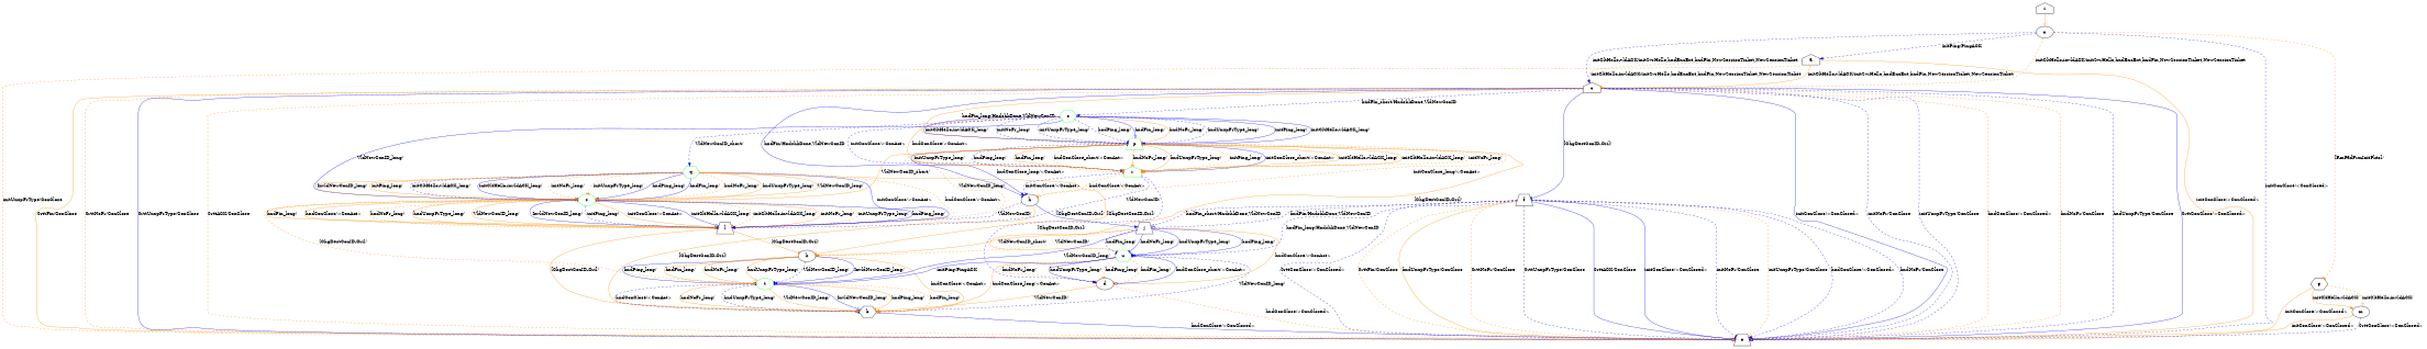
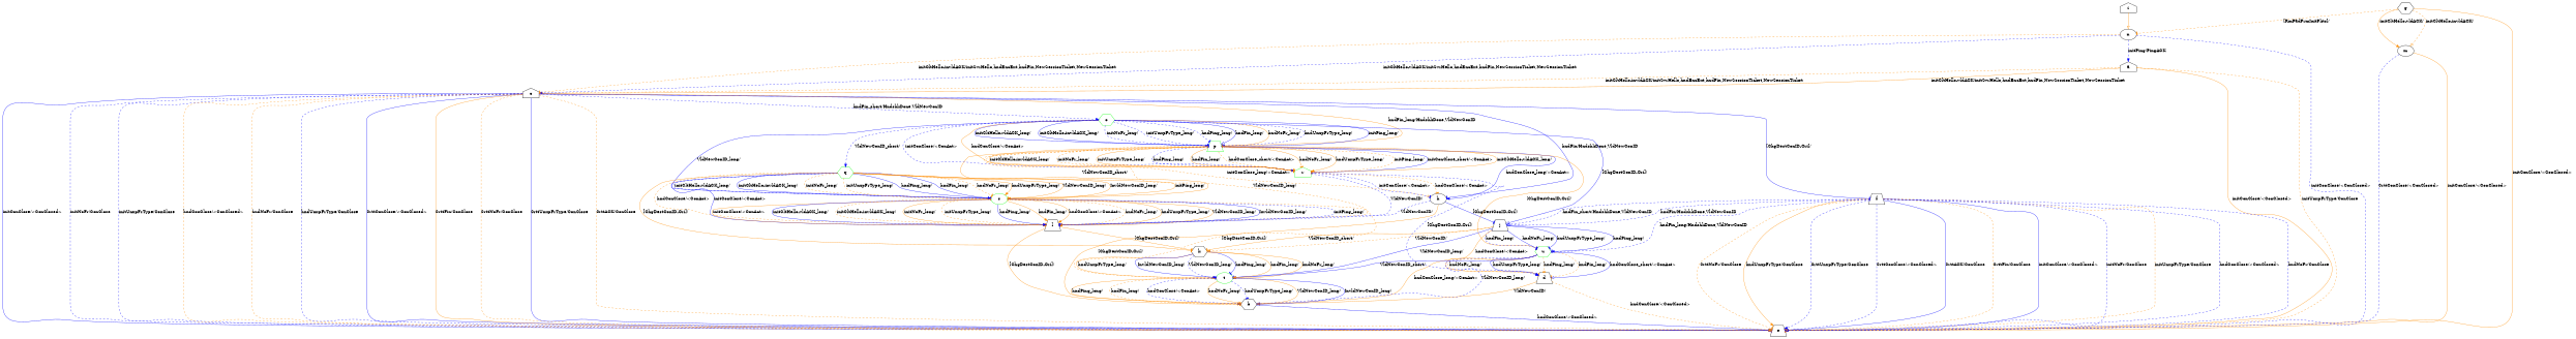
  digraph {
    node [shape=trapezium]
    edge [arrowhead=tee color=darkorange style=solid]
    a [shape=house]
    c [shape=house]
    e
    f
    h [shape=ellipse]
    o [color=green shape=hexagon]
    p [color=green]
    j
    u [color=green shape=hexagon]
    b [shape=hexagon]
    l
    q [color=green shape=hexagon]
    r [color=green shape=house]
    s [color=green shape=ellipse]
-   d [shape=ellipse]
-   k [shape=ellipse]
+   d
+   k [shape=hexagon]
    t [color=green shape=ellipse]
    g [shape=hexagon]
    m [shape=ellipse]
    i [shape=house]
    n [shape=ellipse]
    a -> c [arrowhead=onormal label="initCltHello-vldACK/initSvrHello,hndEncExt,hndFin,NewSessionTicket,NewSessionTicket "]
    a -> c [arrowhead=onormal label="initCltHello-invldACK/initSvrHello,hndEncExt,hndFin,NewSessionTicket,NewSessionTicket " style=dashed]
    a -> e [label="initConClose/<ConClosed> "]
    a -> e [label="initUnxpFrType/ConClose " style=dashed]
    c -> e [color=blue label="initConClose/<ConClosed> "]
    c -> e [arrowhead=normal color=blue label="initNoFr/ConClose " style=dashed]
    c -> e [arrowhead=onormal color=blue label="initUnxpFrType/ConClose " style=dashed]
    c -> e [arrowhead=normal label="hndConClose/<ConClosed> " style=dashed]
    c -> e [arrowhead=onormal label="hndNoFr/ConClose " style=dashed]
    c -> e [color=blue label="hndUnxpFrType/ConClose " style=dashed]
    c -> e [arrowhead=onormal color=blue label="0rttConClose/<ConClosed> "]
    c -> e [arrowhead=normal label="0rttFin/ConClose "]
    c -> e [label="0rttNoFr/ConClose " style=dashed]
    c -> e [arrowhead=onormal color=blue label="0rttUnxpFrType/ConClose "]
    c -> e [arrowhead=normal label="0rttACK/ConClose " style=dashed]
    c -> f [color=blue label="[ChgDestConID-Ori]/ "]
    c -> h [color=blue label="hndFin/HndshkDone,VldNewConID "]
    c -> o [arrowhead=normal color=blue label="hndFin_short/HndshkDone,VldNewConID " style=dashed]
    c -> p [arrowhead=onormal label="hndFin_long/HndshkDone,VldNewConID "]
    f -> e [arrowhead=onormal color=blue label="initConClose/<ConClosed> "]
    f -> e [color=blue label="initNoFr/ConClose " style=dashed]
    f -> e [arrowhead=onormal label="initUnxpFrType/ConClose " style=dashed]
    f -> e [arrowhead=normal color=blue label="hndConClose/<ConClosed> " style=dashed]
    f -> e [arrowhead=normal color=blue label="hndNoFr/ConClose " style=dashed]
    f -> e [arrowhead=normal label="hndUnxpFrType/ConClose "]
    f -> e [color=blue label="0rttConClose/<ConClosed> " style=dashed]
    f -> e [label="0rttFin/ConClose " style=dashed]
    f -> e [label="0rttNoFr/ConClose " style=dashed]
    f -> e [arrowhead=normal color=blue label="0rttUnxpFrType/ConClose " style=dashed]
    f -> e [color=blue label="0rttACK/ConClose "]
    f -> j [arrowhead=onormal color=blue label="hndFin_short/HndshkDone,VldNewConID " style=dashed]
    f -> j [arrowhead=onormal color=blue label="hndFin/HndshkDone,VldNewConID " style=dashed]
    f -> u [arrowhead=normal color=blue label="hndFin_long/HndshkDone,VldNewConID " style=dashed]
-   h -> j [arrowhead=normal color=blue label="[ChgDestConID-Ori]/ "]
+   h -> j [color=blue label="[ChgDestConID-Ori]/ "]
    h -> b [arrowhead=normal label="[ChgDestConID-Ori]/ "]
    h -> l [color=blue label="VldNewConID/ " style=dashed]
    o -> p [color=blue label="initPing_long/ "]
    o -> p [arrowhead=normal color=blue label="initCltHello-vldACK_long/ "]
    o -> p [color=blue label="initCltHello-invldACK_long/ "]
    o -> p [color=blue label="initNoFr_long/ " style=dashed]
    o -> p [color=blue label="initUnxpFrType_long/ " style=dashed]
    o -> p [color=blue label="hndPing_long/ " style=dashed]
    o -> p [arrowhead=onormal color=blue label="hndFin_long/ "]
    o -> p [label="hndNoFr_long/ "]
    o -> p [arrowhead=normal color=blue label="hndUnxpFrType_long/ " style=dashed]
+   o -> j [arrowhead=onormal color=blue label="[ChgDestConID-Ori]/ "]
    o -> q [arrowhead=normal color=blue label="VldNewConID_short/ " style=dashed]
    o -> r [arrowhead=onormal color=blue label="initConClose/<ConAct> " style=dashed]
    o -> r [label="hndConClose/<ConAct> "]
    o -> s [color=blue label="VldNewConID_long/ "]
    p -> h [arrowhead=onormal label="initConClose_long/<ConAct> " style=dashed]
    p -> h [arrowhead=normal color=blue label="hndConClose_long/<ConAct> "]
    p -> u [label="[ChgDestConID-Ori]/ "]
    p -> l [arrowhead=onormal label="VldNewConID_long/ " style=dashed]
    p -> r [label="initPing_long/ " style=dashed]
    p -> r [arrowhead=onormal color=blue label="initConClose_short/<ConAct> "]
    p -> r [label="initCltHello-vldACK_long/ "]
    p -> r [label="initCltHello-invldACK_long/ "]
    p -> r [arrowhead=normal label="initNoFr_long/ " style=dashed]
    p -> r [label="initUnxpFrType_long/ "]
    p -> r [arrowhead=normal color=blue label="hndPing_long/ " style=dashed]
    p -> r [label="hndFin_long/ "]
    p -> r [label="hndConClose_short/<ConAct> " style=dashed]
    p -> r [label="hndNoFr_long/ "]
    p -> r [arrowhead=normal label="hndUnxpFrType_long/ "]
    p -> s [label="VldNewConID_short/ "]
    j -> u [color=blue label="hndPing_long/ "]
    j -> u [color=blue label="hndFin_long/ " style=dashed]
    j -> u [color=blue label="hndNoFr_long/ "]
    j -> u [color=blue label="hndUnxpFrType_long/ "]
    j -> d [arrowhead=onormal label="hndConClose/<ConAct> "]
    j -> k [label="VldNewConID_short/ "]
    j -> k [arrowhead=normal label="VldNewConID/ " style=dashed]
    j -> t [color=blue label="VldNewConID_long/ "]
    u -> b [arrowhead=onormal label="hndConClose_long/<ConAct> "]
    u -> b [arrowhead=onormal color=blue label="VldNewConID_long/ " style=dashed]
    u -> d [label="hndPing_long/ " style=dashed]
    u -> d [label="hndFin_long/ " style=dashed]
    u -> d [arrowhead=onormal color=blue label="hndConClose_short/<ConAct> "]
    u -> d [label="hndNoFr_long/ " style=dashed]
    u -> d [arrowhead=normal color=blue label="hndUnxpFrType_long/ "]
-   u -> t [arrowhead=onormal color=blue label="initPing/PingACK "]
+   u -> t [arrowhead=onormal color=blue label="VldNewConID_short/ "]
    b -> e [arrowhead=normal color=blue label="hndConClose/<ConClosed> "]
    l -> b [label="[ChgDestConID-Ori]/ "]
    l -> k [label="[ChgDestConID-Ori]/ "]
    q -> l [arrowhead=normal color=blue label="initConClose/<ConAct> "]
    q -> l [arrowhead=normal label="hndConClose/<ConAct> " style=dashed]
    q -> s [arrowhead=normal label="initPing_long/ "]
    q -> s [arrowhead=onormal color=blue label="initCltHello-vldACK_long/ " style=dashed]
    q -> s [arrowhead=normal color=blue label="initCltHello-invldACK_long/ "]
    q -> s [arrowhead=normal label="initNoFr_long/ " style=dashed]
    q -> s [label="initUnxpFrType_long/ " style=dashed]
    q -> s [arrowhead=normal color=blue label="hndPing_long/ "]
    q -> s [arrowhead=normal color=blue label="hndFin_long/ "]
    q -> s [label="hndNoFr_long/ " style=dashed]
    q -> s [arrowhead=normal label="hndUnxpFrType_long/ "]
    q -> s [arrowhead=normal label="VldNewConID_long/ "]
    q -> s [arrowhead=onormal label="InvldNewConID_long/ "]
    q -> k [label="[ChgDestConID-Ori]/ "]
    r -> h [color=blue label="initConClose/<ConAct> " style=dashed]
    r -> h [label="hndConClose/<ConAct> " style=dashed]
    r -> l [arrowhead=normal color=blue label="VldNewConID/ " style=dashed]
    r -> d [arrowhead=normal color=blue label="[ChgDestConID-Ori]/ " style=dashed]
    s -> l [arrowhead=normal color=blue label="initPing_long/ " style=dashed]
    s -> l [arrowhead=onormal label="initConClose/<ConAct> "]
    s -> l [arrowhead=onormal color=blue label="initCltHello-vldACK_long/ "]
    s -> l [label="initCltHello-invldACK_long/ " style=dashed]
    s -> l [arrowhead=onormal label="initNoFr_long/ "]
    s -> l [label="initUnxpFrType_long/ " style=dashed]
    s -> l [arrowhead=normal color=blue label="hndPing_long/ "]
    s -> l [arrowhead=normal label="hndFin_long/ "]
    s -> l [arrowhead=normal label="hndConClose/<ConAct> "]
    s -> l [arrowhead=normal label="hndNoFr_long/ " style=dashed]
    s -> l [arrowhead=normal label="hndUnxpFrType_long/ "]
    s -> l [arrowhead=normal label="VldNewConID_long/ "]
    s -> l [color=blue label="InvldNewConID_long/ "]
    s -> t [arrowhead=normal label="[ChgDestConID-Ori]/ " style=dashed]
    d -> e [arrowhead=normal label="hndConClose/<ConClosed> " style=dashed]
    d -> b [arrowhead=onormal label="VldNewConID/ "]
-   k -> b [arrowhead=normal label="hndConClose/<ConAct> "]
    k -> t [color=blue label="hndPing_long/ "]
    k -> t [arrowhead=normal label="hndFin_long/ "]
    k -> t [arrowhead=onormal label="hndNoFr_long/ "]
    k -> t [arrowhead=onormal label="hndUnxpFrType_long/ "]
    k -> t [color=blue label="VldNewConID_long/ " style=dashed]
    k -> t [arrowhead=normal color=blue label="InvldNewConID_long/ "]
    t -> b [label="hndPing_long/ "]
    t -> b [arrowhead=normal label="hndFin_long/ " style=dashed]
    t -> b [arrowhead=onormal color=blue label="hndConClose/<ConAct> " style=dashed]
    t -> b [arrowhead=onormal label="hndNoFr_long/ "]
    t -> b [color=blue label="hndUnxpFrType_long/ " style=dashed]
    t -> b [arrowhead=normal label="VldNewConID_long/ "]
    t -> b [arrowhead=onormal color=blue label="InvldNewConID_long/ "]
    g -> e [arrowhead=normal label="initConClose/<ConClosed> "]
    g -> m [arrowhead=normal label="initCltHello-vldACK/ "]
    g -> m [arrowhead=onormal label="initCltHello-invldACK/ " style=dashed]
    m -> e [label="initConClose/<ConClosed> "]
    m -> e [arrowhead=onormal color=blue label="0rttConClose/<ConClosed> " style=dashed]
    i -> n [arrowhead=onormal]
    n -> a [arrowhead=normal color=blue label="initPing/PingACK " style=dashed]
    n -> c [arrowhead=normal color=blue label="initCltHello-vldACK/initSvrHello,hndEncExt,hndFin,NewSessionTicket,NewSessionTicket " style=dashed]
    n -> c [label="initCltHello-invldACK/initSvrHello,hndEncExt,hndFin,NewSessionTicket,NewSessionTicket " style=dashed]
    n -> e [arrowhead=onormal color=blue label="initConClose/<ConClosed> " style=dashed]
-   n -> g [label="[RmPadFrmInitPkts]/ " style=dashed]
+   g -> n [label="[RmPadFrmInitPkts]/ " style=dashed]
  }
